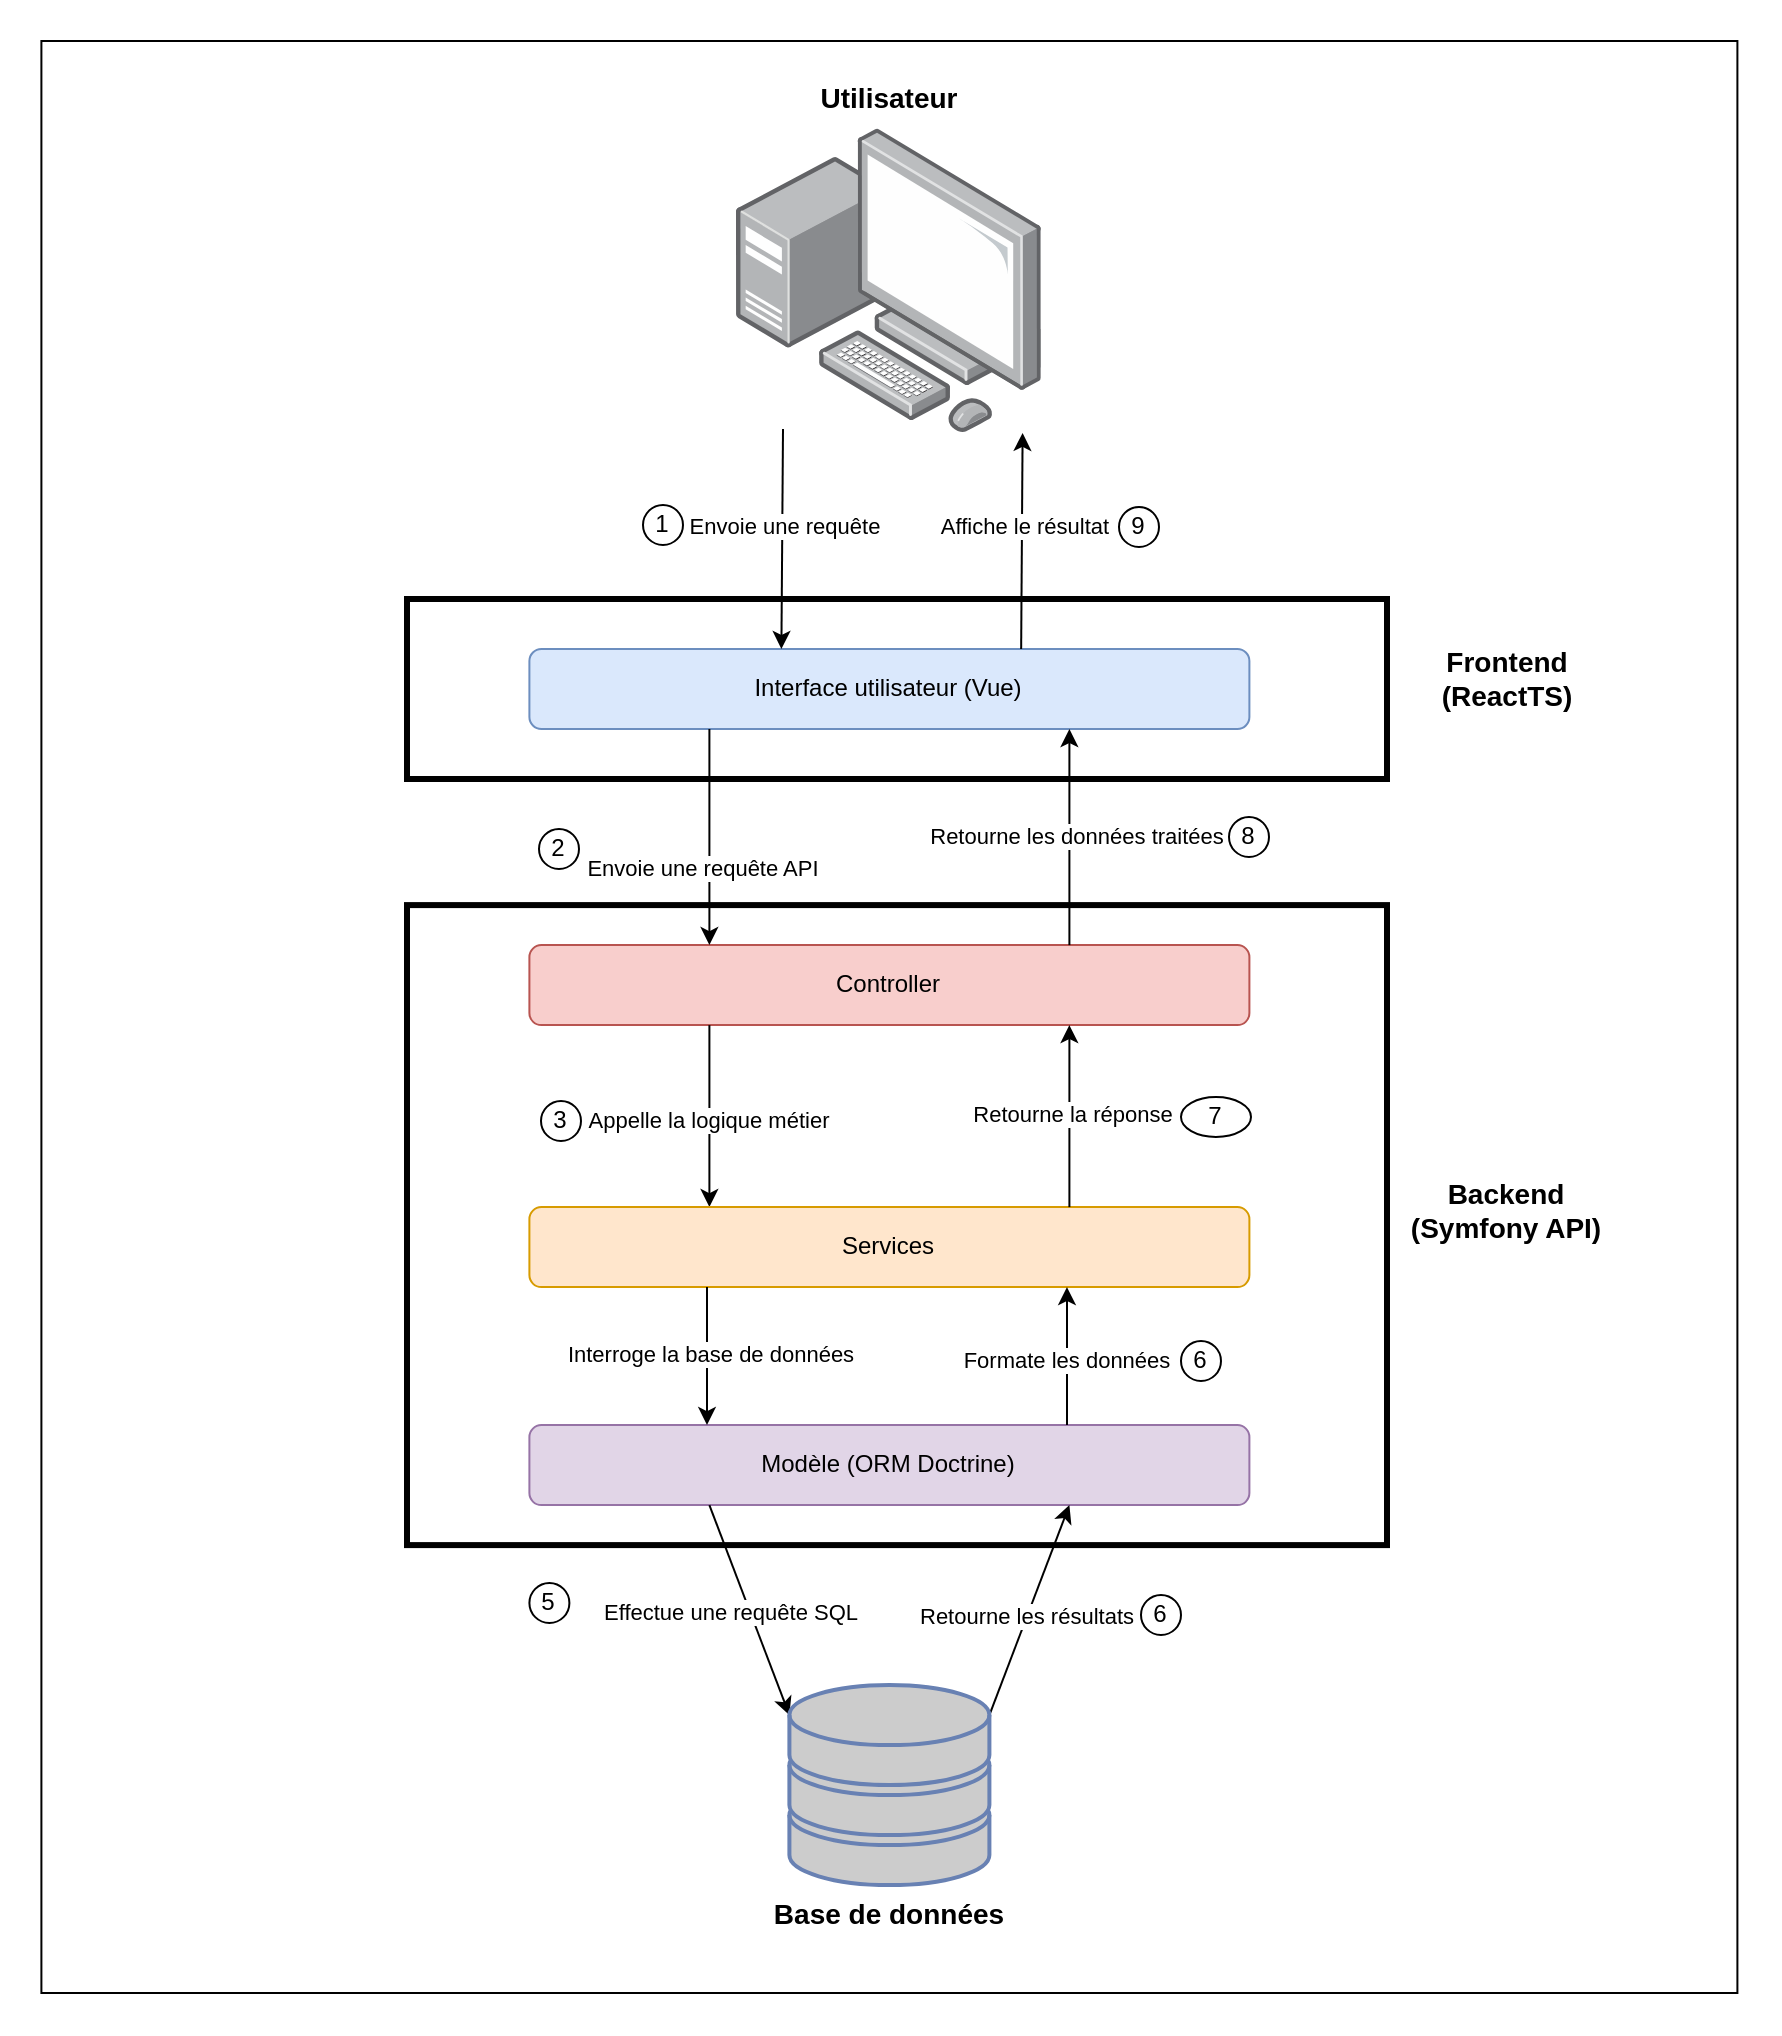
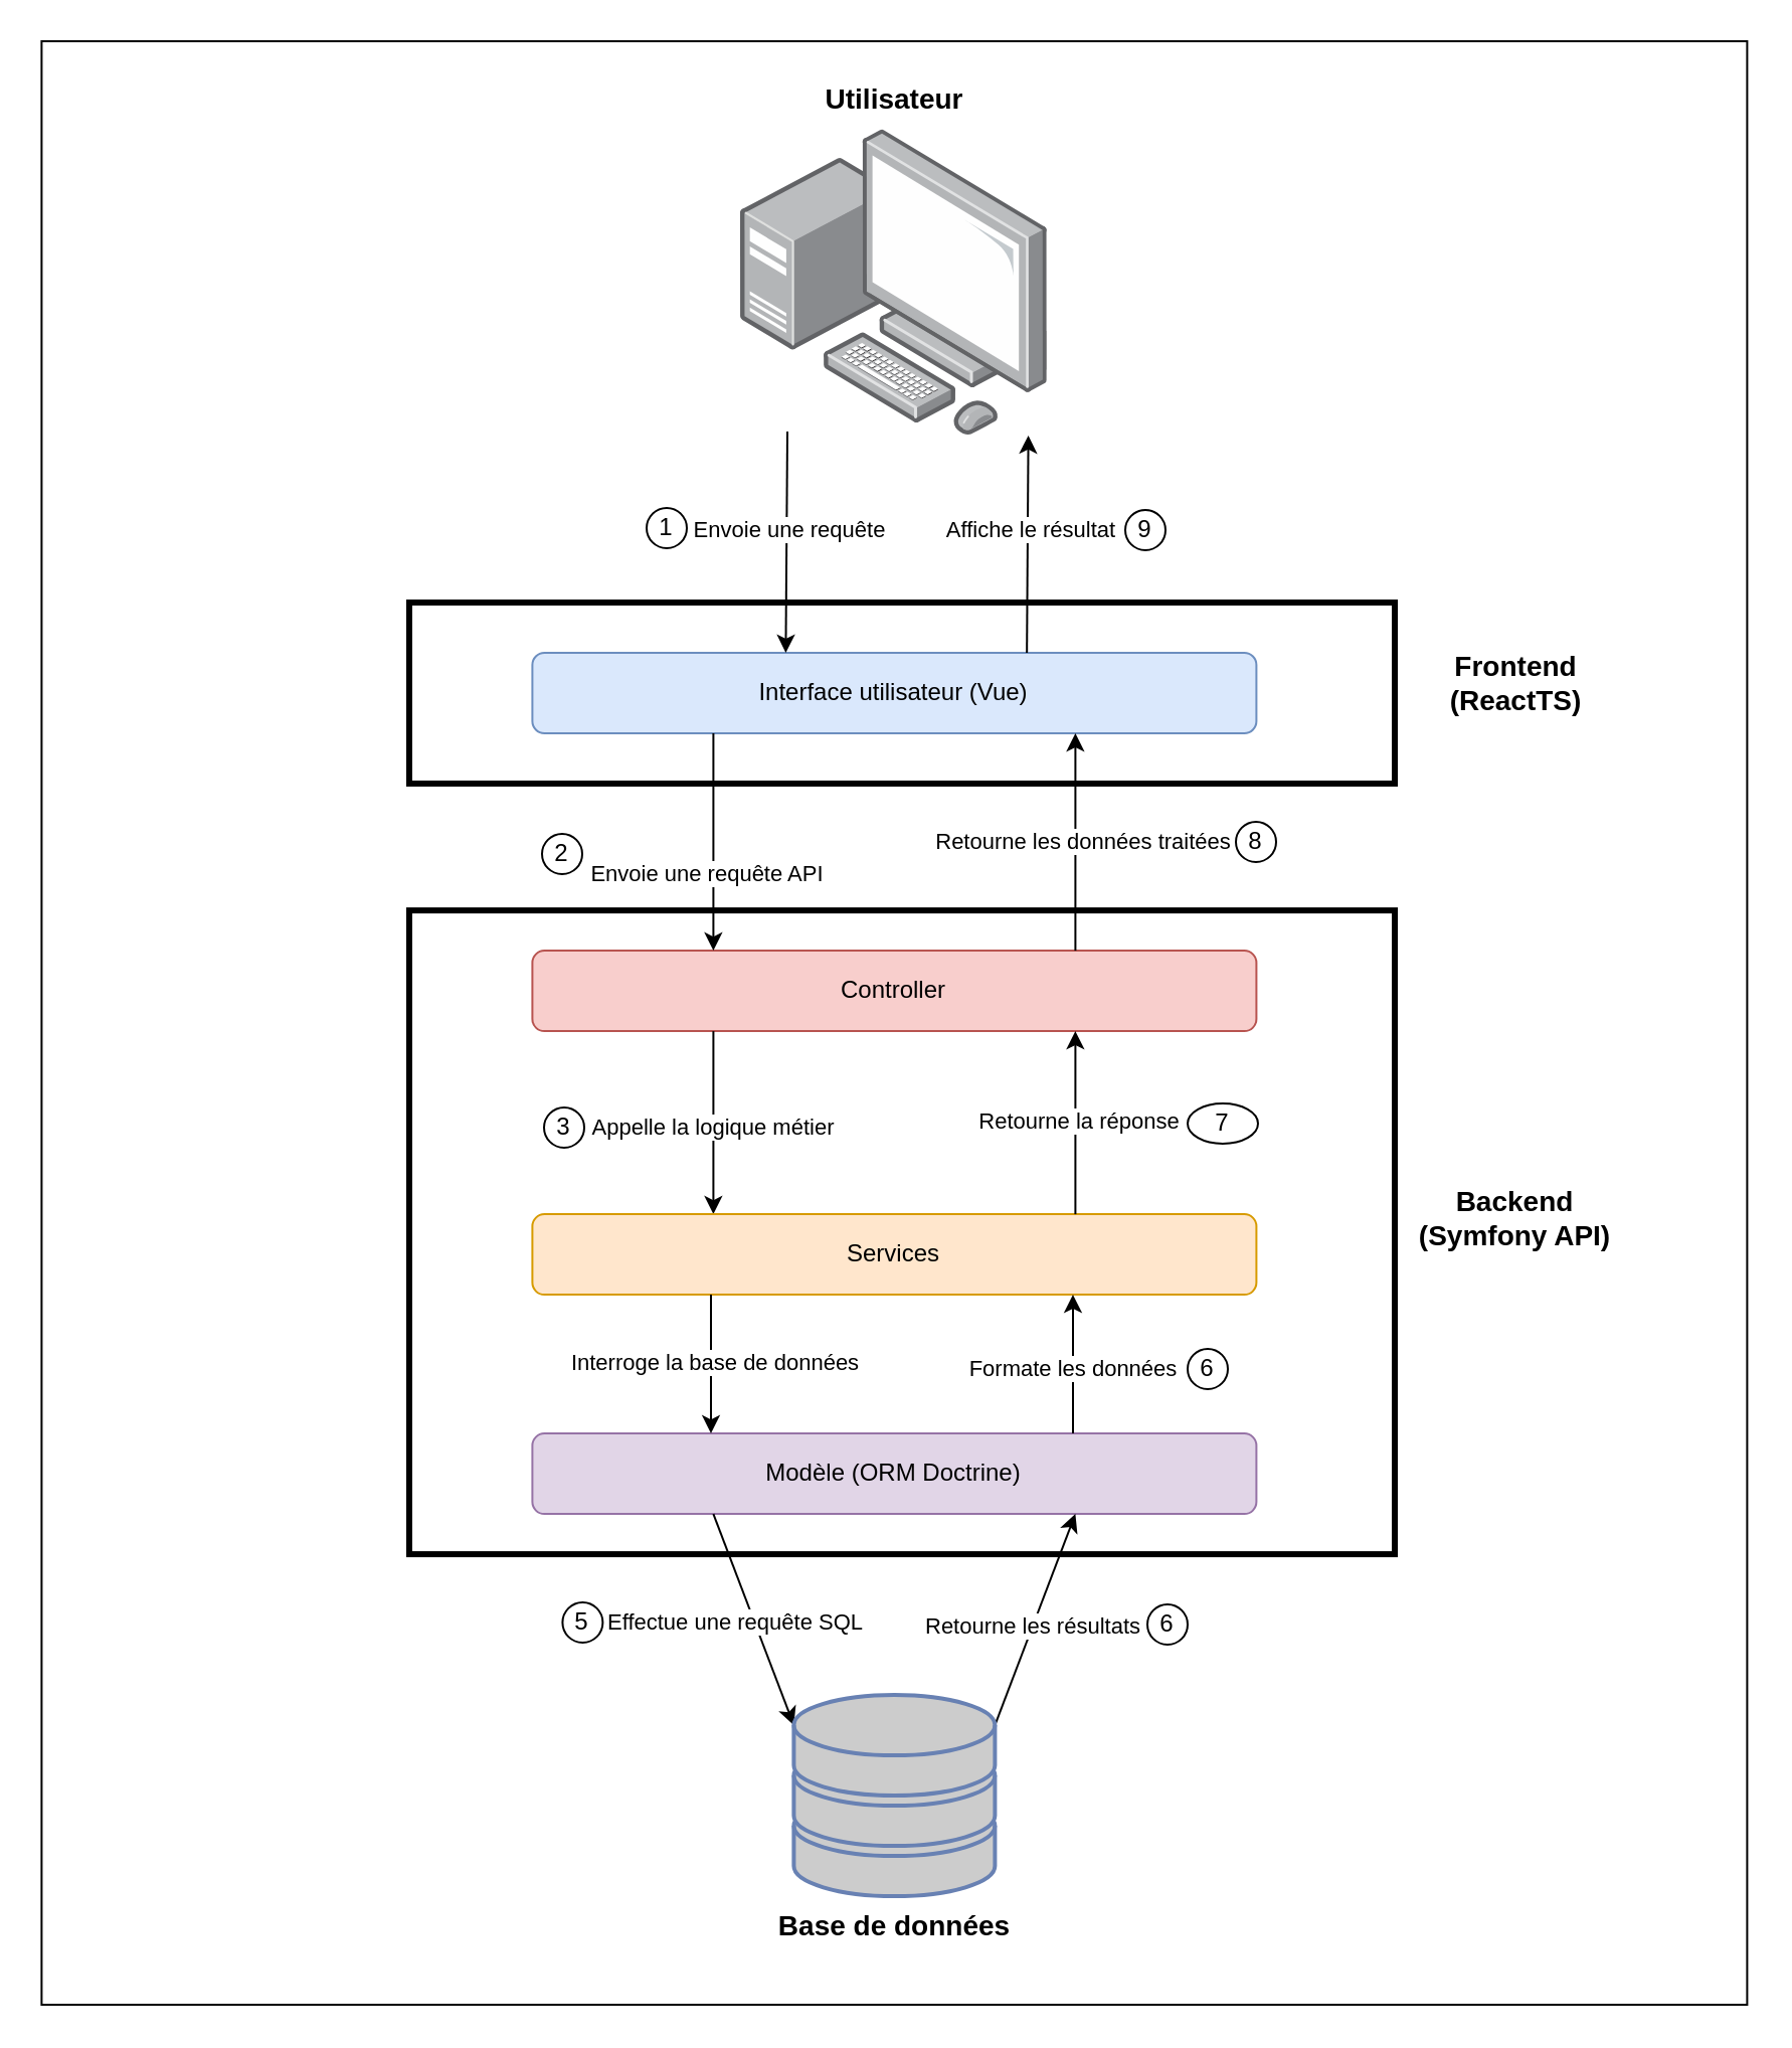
  <mxCell id="0" />
  <mxCell id="1" parent="0" />
  <mxCell id="2" value="" style="whiteSpace=wrap;html=1;" vertex="1" parent="1"><mxGeometry x="20.2" width="848" height="976" as="geometry" y="20" /></mxCell>
  <mxCell id="3" value="" style="image;points=[];aspect=fixed;html=1;align=center;shadow=0;dashed=0;image=img/lib/allied_telesis/computer_and_terminals/Personal_Computer_with_Server.svg;imageBackground=none;imageBorder=none;" vertex="1" parent="1"><mxGeometry x="368" y="64" width="152.4" height="152.4" as="geometry" /></mxCell>
  <mxCell id="4" value="Interface utilisateur (Vue)" style="rounded=1;whiteSpace=wrap;html=1;fillColor=#dae8fc;strokeColor=#6c8ebf;" vertex="1" parent="1"><mxGeometry x="264.2" y="324" width="360" height="40" as="geometry" /></mxCell>
  <mxCell id="5" value="Controller" style="rounded=1;whiteSpace=wrap;html=1;fillColor=#f8cecc;strokeColor=#b85450;" vertex="1" parent="1"><mxGeometry x="264.2" y="472.05" width="360" height="40" as="geometry" /></mxCell>
  <mxCell id="6" value="" style="endArrow=classic;html=1;rounded=0;entryX=0.35;entryY=0;entryDx=0;entryDy=0;entryPerimeter=0;" edge="1" parent="1" target="4"><mxGeometry width="50" height="50" relative="1" as="geometry"><mxPoint x="391" y="214" as="sourcePoint" /><mxPoint x="391" y="294" as="targetPoint" /></mxGeometry></mxCell>
  <mxCell id="7" value="Envoie une requête" style="edgeLabel;html=1;align=center;verticalAlign=middle;resizable=0;points=[];" vertex="1" connectable="0" parent="6"><mxGeometry x="-0.122" y="1" relative="1" as="geometry"><mxPoint as="offset" /></mxGeometry></mxCell>
  <mxCell id="8" value="" style="endArrow=classic;html=1;rounded=0;exitX=0.683;exitY=0;exitDx=0;exitDy=0;exitPerimeter=0;entryX=0.937;entryY=0.997;entryDx=0;entryDy=0;entryPerimeter=0;" edge="1" parent="1" source="4" target="3"><mxGeometry width="50" height="50" relative="1" as="geometry"><mxPoint x="511" y="214" as="sourcePoint" /><mxPoint x="611" y="274" as="targetPoint" /></mxGeometry></mxCell>
  <mxCell id="9" value="Affiche le résultat" style="edgeLabel;html=1;align=center;verticalAlign=middle;resizable=0;points=[];" vertex="1" connectable="0" parent="8"><mxGeometry x="0.184" y="-1" relative="1" as="geometry"><mxPoint y="2" as="offset" /></mxGeometry></mxCell>
  <mxCell id="10" value="" style="endArrow=classic;html=1;rounded=0;exitX=0.25;exitY=1;exitDx=0;exitDy=0;entryX=0.25;entryY=0;entryDx=0;entryDy=0;" edge="1" parent="1" source="4" target="5"><mxGeometry width="50" height="50" relative="1" as="geometry"><mxPoint x="391" y="324" as="sourcePoint" /><mxPoint x="353" y="440" as="targetPoint" /></mxGeometry></mxCell>
  <mxCell id="11" value="Envoie une requête API" style="edgeLabel;html=1;align=center;verticalAlign=middle;resizable=0;points=[];" vertex="1" connectable="0" parent="10"><mxGeometry x="-0.159" y="-3" relative="1" as="geometry"><mxPoint x="-1" y="24" as="offset" /></mxGeometry></mxCell>
  <mxCell id="12" value="" style="endArrow=classic;html=1;rounded=0;exitX=0.25;exitY=1;exitDx=0;exitDy=0;entryX=0.25;entryY=0;entryDx=0;entryDy=0;" edge="1" parent="1" source="5" target="16"><mxGeometry width="50" height="50" relative="1" as="geometry"><mxPoint x="391" y="346.05" as="sourcePoint" /><mxPoint x="403" y="582.05" as="targetPoint" /></mxGeometry></mxCell>
  <mxCell id="13" value="Appelle la logique métier" style="edgeLabel;html=1;align=center;verticalAlign=middle;resizable=0;points=[];" vertex="1" connectable="0" parent="12"><mxGeometry x="0.024" y="-1" relative="1" as="geometry"><mxPoint as="offset" /></mxGeometry></mxCell>
  <mxCell id="14" value="1" style="ellipse;whiteSpace=wrap;html=1;aspect=fixed;" vertex="1" parent="1"><mxGeometry x="321" y="252" width="20" height="20" as="geometry" /></mxCell>
  <mxCell id="15" value="Modèle (ORM Doctrine)" style="rounded=1;whiteSpace=wrap;html=1;fillColor=#e1d5e7;strokeColor=#9673a6;" vertex="1" parent="1"><mxGeometry x="264.2" y="712.05" width="360" height="40" as="geometry" /></mxCell>
  <mxCell id="16" value="Services" style="rounded=1;whiteSpace=wrap;html=1;fillColor=#ffe6cc;strokeColor=#d79b00;" vertex="1" parent="1"><mxGeometry x="264.2" y="603.05" width="360" height="40" as="geometry" /></mxCell>
  <mxCell id="17" value="" style="endArrow=classic;html=1;rounded=0;exitX=0.75;exitY=1;exitDx=0;exitDy=0;entryX=0.75;entryY=0;entryDx=0;entryDy=0;" edge="1" parent="1"><mxGeometry width="50" height="50" relative="1" as="geometry"><mxPoint x="353" y="643.05" as="sourcePoint" /><mxPoint x="353" y="712.05" as="targetPoint" /></mxGeometry></mxCell>
  <mxCell id="18" value="Interroge la base de données" style="edgeLabel;html=1;align=center;verticalAlign=middle;resizable=0;points=[];" vertex="1" connectable="0" parent="17"><mxGeometry x="-0.053" y="1" relative="1" as="geometry"><mxPoint as="offset" /></mxGeometry></mxCell>
  <mxCell id="19" value="" style="endArrow=classic;html=1;rounded=0;entryX=0;entryY=0.15;entryDx=0;entryDy=0;exitX=0.25;exitY=1;exitDx=0;exitDy=0;entryPerimeter=0;" edge="1" parent="1" source="15" target="30"><mxGeometry width="50" height="50" relative="1" as="geometry"><mxPoint x="766" y="726.05" as="sourcePoint" /><mxPoint x="354.2" y="832.05" as="targetPoint" /></mxGeometry></mxCell>
  <mxCell id="20" value="Effectue une requête SQL" style="edgeLabel;html=1;align=center;verticalAlign=middle;resizable=0;points=[];" vertex="1" connectable="0" parent="19"><mxGeometry x="0.117" y="1" relative="1" as="geometry"><mxPoint x="-13" y="-5" as="offset" /></mxGeometry></mxCell>
  <mxCell id="21" value="" style="endArrow=classic;html=1;rounded=0;entryX=0.75;entryY=1;entryDx=0;entryDy=0;exitX=1;exitY=0.15;exitDx=0;exitDy=0;exitPerimeter=0;" edge="1" parent="1" source="30" target="15"><mxGeometry width="50" height="50" relative="1" as="geometry"><mxPoint x="534.2" y="832.05" as="sourcePoint" /><mxPoint x="863.5" y="726.05" as="targetPoint" /></mxGeometry></mxCell>
  <mxCell id="22" value="Retourne les résultats" style="edgeLabel;html=1;align=center;verticalAlign=middle;resizable=0;points=[];" vertex="1" connectable="0" parent="21"><mxGeometry x="-0.053" y="1" relative="1" as="geometry"><mxPoint as="offset" /></mxGeometry></mxCell>
  <mxCell id="23" value="" style="endArrow=classic;html=1;rounded=0;entryX=0.25;entryY=1;entryDx=0;entryDy=0;exitX=0.25;exitY=0;exitDx=0;exitDy=0;" edge="1" parent="1"><mxGeometry width="50" height="50" relative="1" as="geometry"><mxPoint x="533" y="712.05" as="sourcePoint" /><mxPoint x="533" y="643.05" as="targetPoint" /></mxGeometry></mxCell>
  <mxCell id="24" value="Formate les données" style="edgeLabel;html=1;align=center;verticalAlign=middle;resizable=0;points=[];" vertex="1" connectable="0" parent="23"><mxGeometry x="-0.053" y="1" relative="1" as="geometry"><mxPoint as="offset" /></mxGeometry></mxCell>
  <mxCell id="25" value="" style="endArrow=classic;html=1;rounded=0;entryX=0.75;entryY=1;entryDx=0;entryDy=0;exitX=0.75;exitY=0;exitDx=0;exitDy=0;" edge="1" parent="1" source="16" target="5"><mxGeometry width="50" height="50" relative="1" as="geometry"><mxPoint x="333" y="512.05" as="sourcePoint" /><mxPoint x="337" y="616.05" as="targetPoint" /></mxGeometry></mxCell>
  <mxCell id="26" value="Retourne la réponse" style="edgeLabel;html=1;align=center;verticalAlign=middle;resizable=0;points=[];" vertex="1" connectable="0" parent="25"><mxGeometry x="0.024" y="-1" relative="1" as="geometry"><mxPoint as="offset" /></mxGeometry></mxCell>
  <mxCell id="27" value="" style="endArrow=classic;html=1;rounded=0;entryX=0.75;entryY=1;entryDx=0;entryDy=0;exitX=0.75;exitY=0;exitDx=0;exitDy=0;" edge="1" parent="1" source="5" target="4"><mxGeometry width="50" height="50" relative="1" as="geometry"><mxPoint x="474" y="470" as="sourcePoint" /><mxPoint x="368" y="569" as="targetPoint" /></mxGeometry></mxCell>
  <mxCell id="28" value="Retourne les données traitées" style="edgeLabel;html=1;align=center;verticalAlign=middle;resizable=0;points=[];" vertex="1" connectable="0" parent="27"><mxGeometry x="-0.159" y="-3" relative="1" as="geometry"><mxPoint y="-10" as="offset" /></mxGeometry></mxCell>
  <mxCell id="29" value="" style="rounded=0;whiteSpace=wrap;html=1;fillColor=none;strokeWidth=3;" vertex="1" parent="1"><mxGeometry x="203" y="299" width="490" height="90" as="geometry" /></mxCell>
  <mxCell id="30" value="" style="fontColor=#0066CC;verticalAlign=top;verticalLabelPosition=bottom;labelPosition=center;align=center;html=1;outlineConnect=0;fillColor=#CCCCCC;strokeColor=#6881B3;gradientColor=none;gradientDirection=north;strokeWidth=2;shape=mxgraph.networks.storage;" vertex="1" parent="1"><mxGeometry x="394.2" y="842.05" width="100" height="100" as="geometry" /></mxCell>
  <mxCell id="31" value="Base de données" style="text;html=1;align=center;verticalAlign=middle;whiteSpace=wrap;rounded=0;fontStyle=1;fontSize=14;" vertex="1" parent="1"><mxGeometry x="384.8" y="942.05" width="118.8" height="30" as="geometry" /></mxCell>
  <mxCell id="32" value="Utilisateur" style="text;html=1;align=center;verticalAlign=middle;whiteSpace=wrap;rounded=0;fontStyle=1;fontSize=14;" vertex="1" parent="1"><mxGeometry x="384.8" y="34" width="118.8" height="30" as="geometry" /></mxCell>
  <mxCell id="33" value="Frontend (ReactTS)" style="text;html=1;align=center;verticalAlign=middle;whiteSpace=wrap;rounded=0;fontStyle=1;fontSize=14;" vertex="1" parent="1"><mxGeometry x="713.6" y="324" width="78.8" height="30" as="geometry" /></mxCell>
  <mxCell id="34" value="Backend (Symfony API)" style="text;html=1;align=center;verticalAlign=middle;whiteSpace=wrap;rounded=0;fontStyle=1;fontSize=14;" vertex="1" parent="1"><mxGeometry x="703" y="590" width="100" height="30" as="geometry" /></mxCell>
  <mxCell id="35" value="2" style="ellipse;whiteSpace=wrap;html=1;aspect=fixed;" vertex="1" parent="1"><mxGeometry x="269" y="414" width="20" height="20" as="geometry" /></mxCell>
  <mxCell id="36" value="3" style="ellipse;whiteSpace=wrap;html=1;aspect=fixed;" vertex="1" parent="1"><mxGeometry x="270" y="550" width="20" height="20" as="geometry" /></mxCell>
- <mxCell id="37" value="5" style="ellipse;whiteSpace=wrap;html=1;aspect=fixed;" vertex="1" parent="1"><mxGeometry x="264.2" y="791" width="20" height="20" as="geometry" /></mxCell>
+ <mxCell id="37" value="5" style="ellipse;whiteSpace=wrap;html=1;aspect=fixed;" vertex="1" parent="1"><mxGeometry x="279.2" y="796" width="20" height="20" as="geometry" /></mxCell>
  <mxCell id="38" value="6" style="ellipse;whiteSpace=wrap;html=1;aspect=fixed;" vertex="1" parent="1"><mxGeometry x="570" y="797" width="20" height="20" as="geometry" /></mxCell>
  <mxCell id="39" value="6" style="ellipse;whiteSpace=wrap;html=1;aspect=fixed;" vertex="1" parent="1"><mxGeometry x="590" y="670" width="20" height="20" as="geometry" /></mxCell>
  <mxCell id="40" value="7" style="ellipse;whiteSpace=wrap;html=1;aspect=fixed;" vertex="1" parent="1"><mxGeometry x="590" y="548" width="35" height="20" as="geometry" /></mxCell>
  <mxCell id="41" value="8" style="ellipse;whiteSpace=wrap;html=1;aspect=fixed;" vertex="1" parent="1"><mxGeometry x="614" y="408" width="20" height="20" as="geometry" /></mxCell>
  <mxCell id="42" value="9" style="ellipse;whiteSpace=wrap;html=1;aspect=fixed;" vertex="1" parent="1"><mxGeometry x="559" y="253" width="20" height="20" as="geometry" /></mxCell>
  <mxCell id="43" value="" style="rounded=0;whiteSpace=wrap;html=1;fillColor=none;strokeWidth=3;" vertex="1" parent="1"><mxGeometry x="203" y="452.05" width="490" height="320" as="geometry" /></mxCell>
